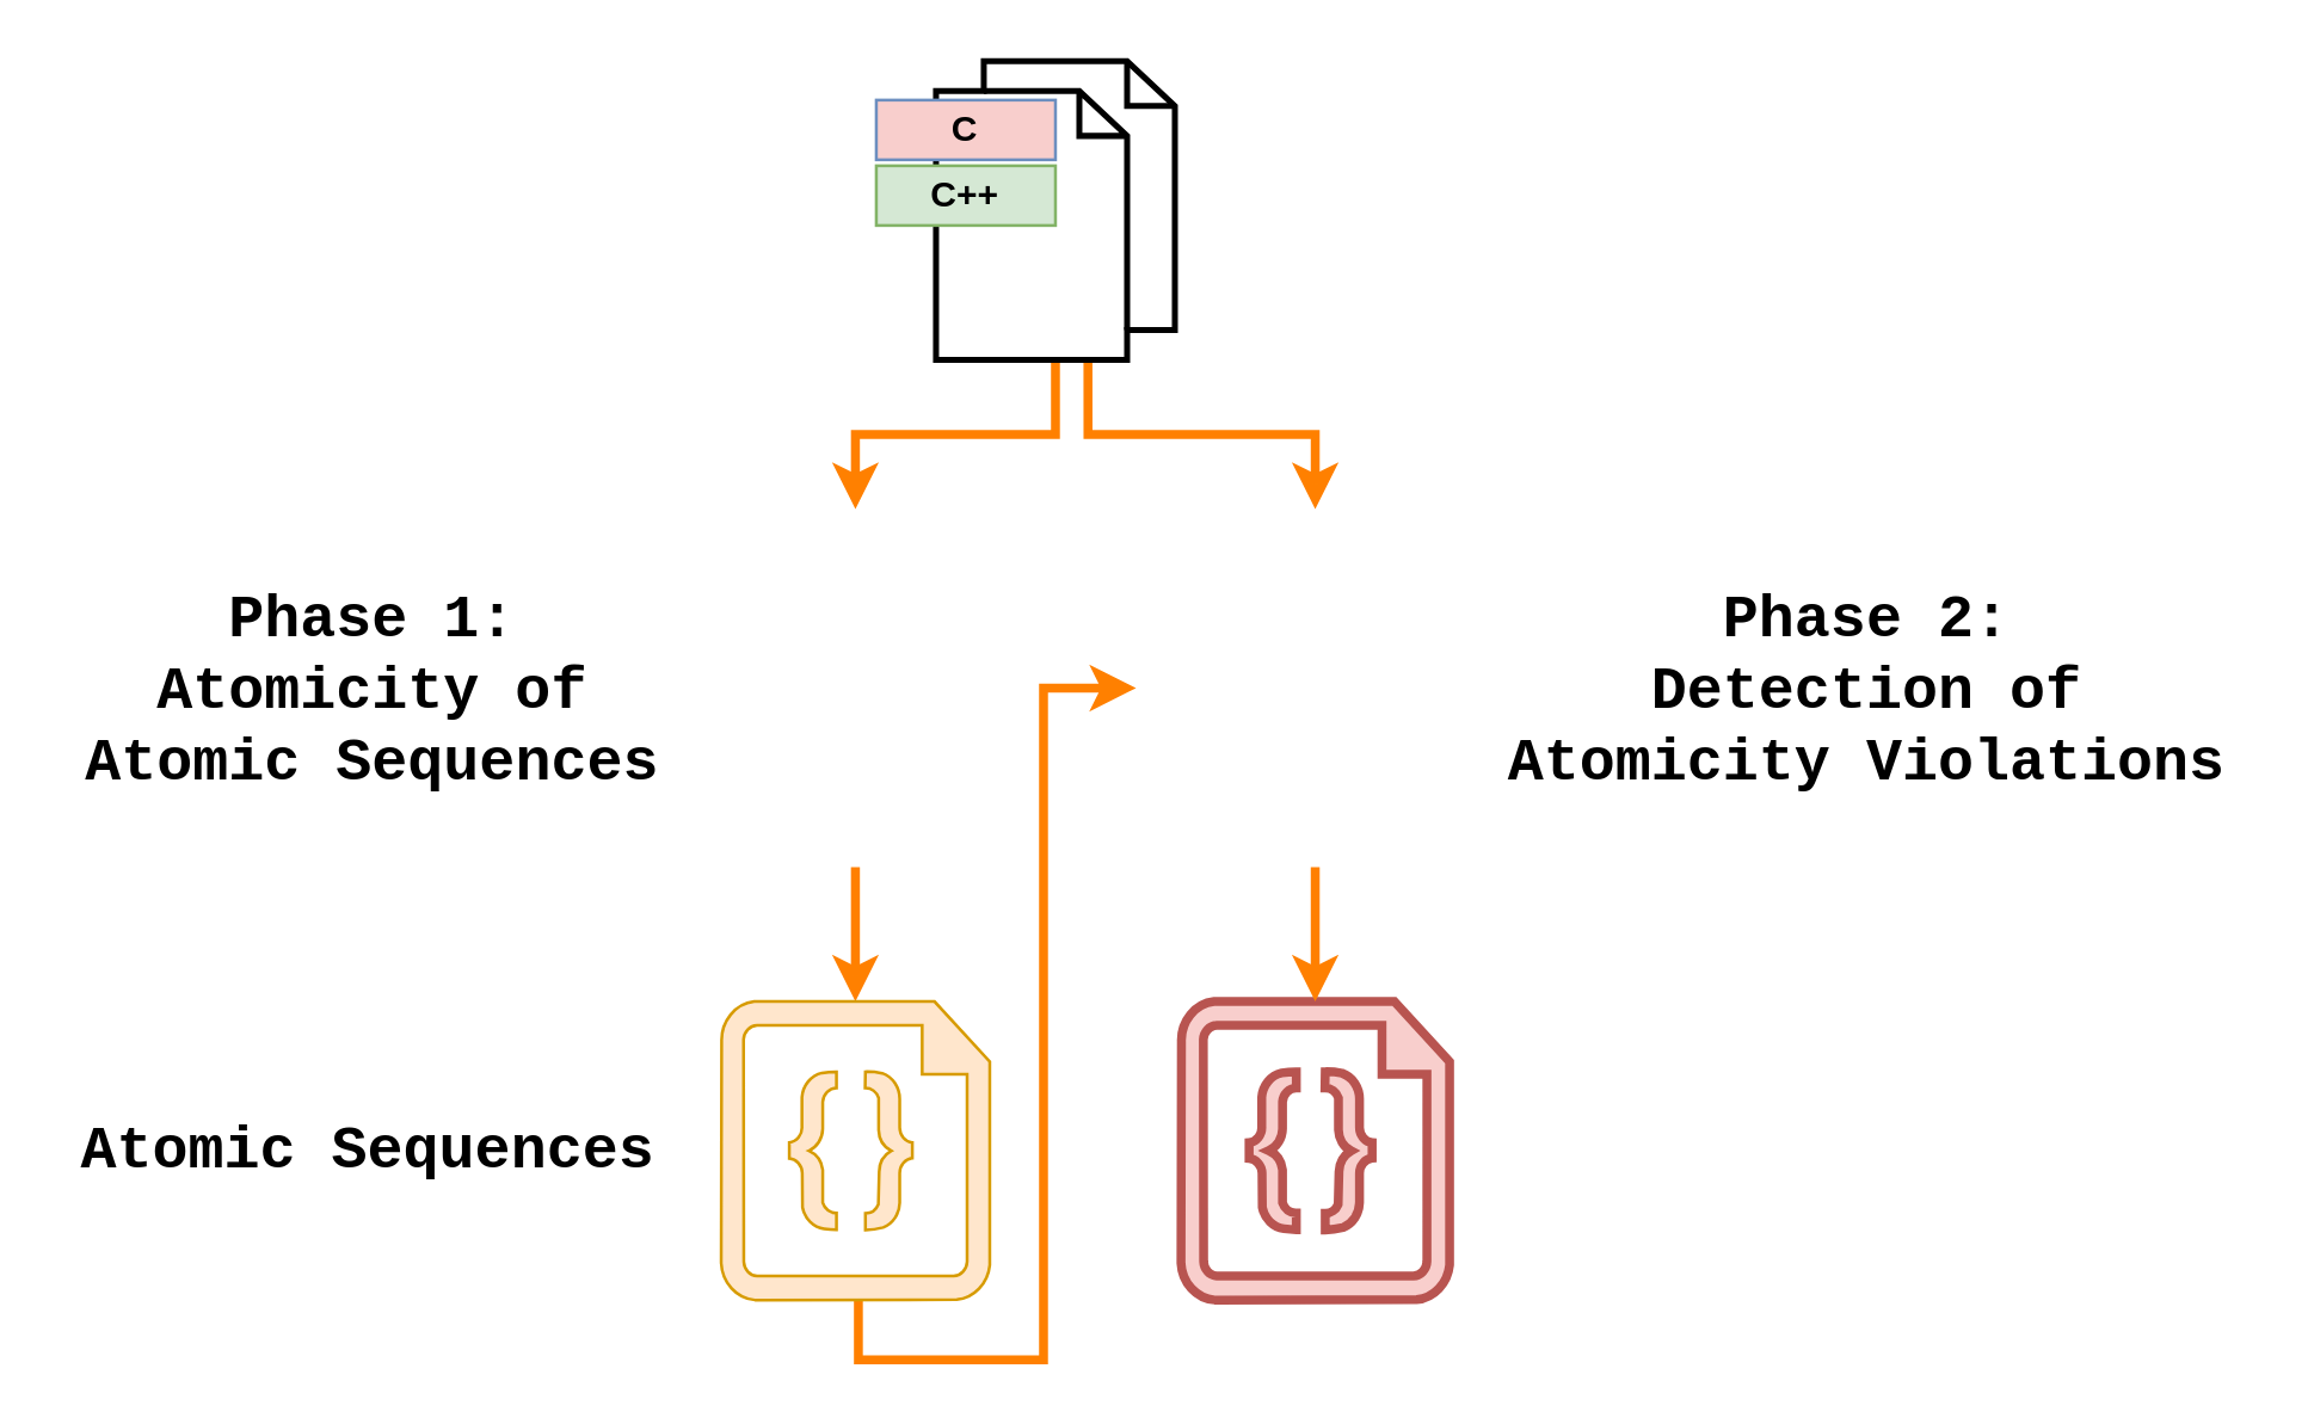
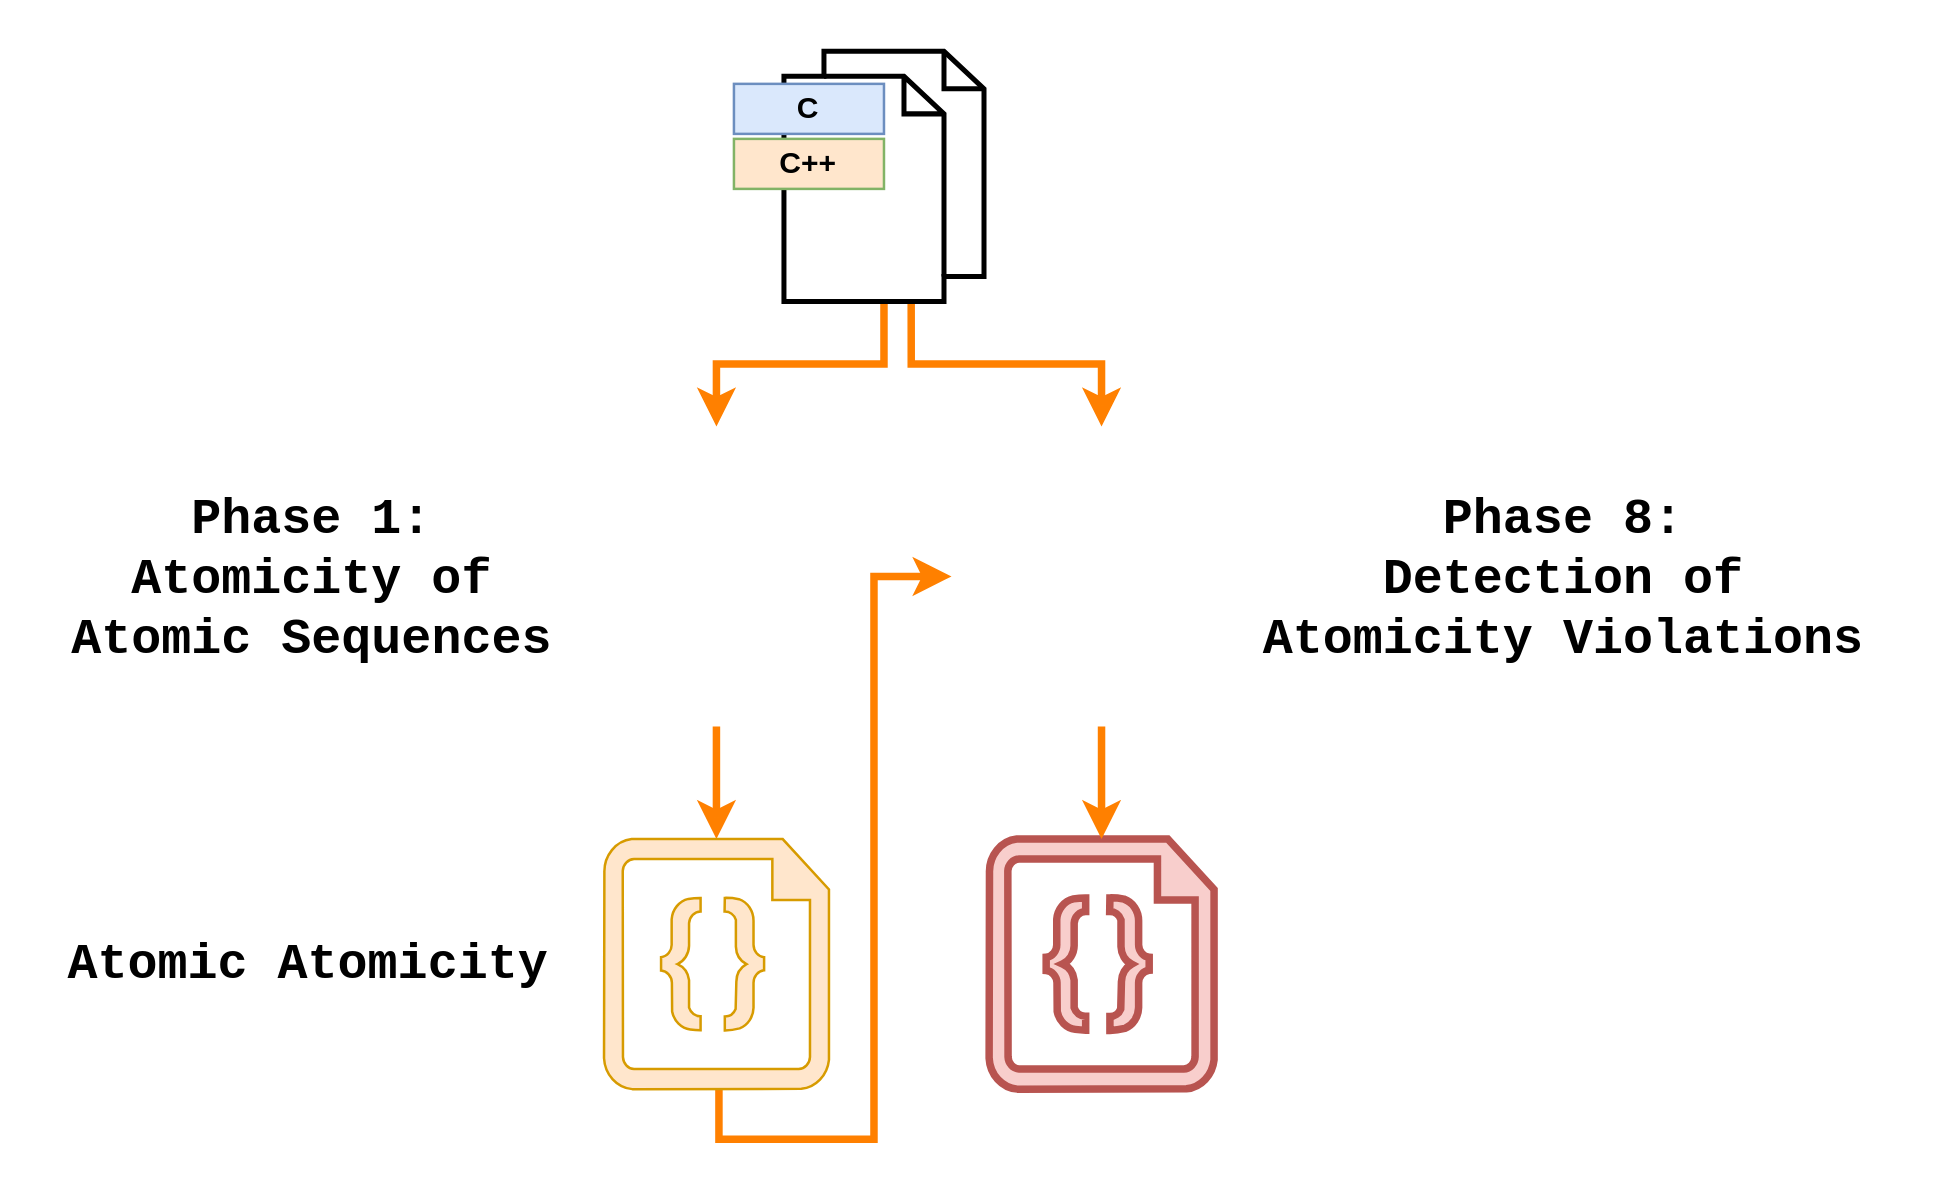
  <mxCell id="0" />
  <mxCell id="1" parent="0" />
  <mxCell id="2" value="" style="edgeStyle=orthogonalEdgeStyle;rounded=0;orthogonalLoop=1;jettySize=auto;html=1;fillColor=#fff2cc;strokeColor=#FF8000;strokeWidth=3;entryX=0.5;entryY=0;entryDx=0;entryDy=0;" parent="1" source="10" target="3" edge="1"><mxGeometry relative="1" as="geometry"><mxPoint x="407" y="69.714" as="targetPoint" /></mxGeometry></mxCell>
  <mxCell id="3" value="" style="shape=image;html=1;verticalAlign=top;verticalLabelPosition=bottom;labelBackgroundColor=#ffffff;imageAspect=0;aspect=fixed;image=https://cdn1.iconfinder.com/data/icons/web-basic-2/512/721_gear__setting_engine_-128.png;strokeWidth=3;fontFamily=Courier New;fontSize=20;" parent="1" vertex="1"><mxGeometry x="226" y="170" width="120" height="120" as="geometry" /></mxCell>
  <mxCell id="4" value="" style="shape=image;html=1;verticalAlign=top;verticalLabelPosition=bottom;labelBackgroundColor=#ffffff;imageAspect=0;aspect=fixed;image=https://cdn1.iconfinder.com/data/icons/web-basic-2/512/721_gear__setting_engine_-128.png;strokeWidth=3;fontFamily=Courier New;fontSize=20;" parent="1" vertex="1"><mxGeometry x="380" y="170" width="120" height="120" as="geometry" /></mxCell>
  <mxCell id="5" value="Phase 1:&lt;br&gt;Atomicity of Atomic Sequences&lt;br&gt;" style="text;html=1;strokeColor=none;fillColor=none;align=center;verticalAlign=middle;whiteSpace=wrap;rounded=0;fontSize=20;fontFamily=Courier New;fontStyle=1" parent="1" vertex="1"><mxGeometry x="26" y="202" width="197" height="57" as="geometry" /></mxCell>
- <mxCell id="6" value="Atomic Sequences" style="text;html=1;strokeColor=none;fillColor=none;align=center;verticalAlign=middle;whiteSpace=wrap;rounded=0;fontSize=20;fontFamily=Courier New;fontStyle=1" parent="1" vertex="1"><mxGeometry x="20" y="375" width="206" height="20" as="geometry" /></mxCell>
+ <mxCell id="6" value="Atomic Atomicity" style="text;html=1;strokeColor=none;fillColor=none;align=center;verticalAlign=middle;whiteSpace=wrap;rounded=0;fontSize=20;fontFamily=Courier New;fontStyle=1" parent="1" vertex="1"><mxGeometry x="20" y="375" width="206" height="20" as="geometry" /></mxCell>
  <mxCell id="7" value="" style="edgeStyle=orthogonalEdgeStyle;rounded=0;orthogonalLoop=1;jettySize=auto;html=1;fillColor=#fff2cc;strokeColor=#FF8000;strokeWidth=3;entryX=0.5;entryY=0;entryDx=0;entryDy=0;entryPerimeter=0;exitX=0.5;exitY=1;exitDx=0;exitDy=0;" parent="1" source="3" target="16" edge="1"><mxGeometry relative="1" as="geometry"><mxPoint x="297.882" y="179.529" as="targetPoint" /><mxPoint x="384" y="320" as="sourcePoint" /></mxGeometry></mxCell>
- <mxCell id="8" value="Phase 2:&lt;br&gt;Detection of Atomicity Violations&lt;br&gt;" style="text;html=1;strokeColor=none;fillColor=none;align=center;verticalAlign=middle;whiteSpace=wrap;rounded=0;fontSize=20;fontFamily=Courier New;fontStyle=1" parent="1" vertex="1"><mxGeometry x="499" y="202" width="252" height="57" as="geometry" /></mxCell>
+ <mxCell id="8" value="Phase 8:&lt;br&gt;Detection of Atomicity Violations&lt;br&gt;" style="text;html=1;strokeColor=none;fillColor=none;align=center;verticalAlign=middle;whiteSpace=wrap;rounded=0;fontSize=20;fontFamily=Courier New;fontStyle=1" parent="1" vertex="1"><mxGeometry x="499" y="202" width="252" height="57" as="geometry" /></mxCell>
  <mxCell id="9" value="" style="edgeStyle=orthogonalEdgeStyle;rounded=0;orthogonalLoop=1;jettySize=auto;html=1;fillColor=#fff2cc;strokeColor=#FF8000;strokeWidth=3;entryX=0.5;entryY=0;entryDx=0;entryDy=0;exitX=0.636;exitY=0.997;exitDx=0;exitDy=0;exitPerimeter=0;" parent="1" source="10" target="4" edge="1"><mxGeometry relative="1" as="geometry"><mxPoint x="297.429" y="179.714" as="targetPoint" /><mxPoint x="297.429" y="130" as="sourcePoint" /></mxGeometry></mxCell>
  <mxCell id="10" value="" style="html=1;verticalLabelPosition=bottom;align=center;labelBackgroundColor=#ffffff;verticalAlign=top;strokeWidth=2;shadow=0;dashed=0;shape=mxgraph.ios7.icons.documents;" parent="1" vertex="1"><mxGeometry x="313" y="20" width="80" height="100" as="geometry" /></mxCell>
- <mxCell id="11" value="C++" style="rounded=0;whiteSpace=wrap;html=1;fillColor=#d5e8d4;strokeColor=#82b366;fontStyle=1" parent="1" vertex="1"><mxGeometry x="293" y="55" width="60" height="20" as="geometry" /></mxCell>
- <mxCell id="12" value="C" style="rounded=0;whiteSpace=wrap;html=1;fillColor=#f8cecc;strokeColor=#6c8ebf;fontStyle=1;" parent="1" vertex="1"><mxGeometry x="293" y="33" width="60" height="20" as="geometry" /></mxCell>
+ <mxCell id="11" value="C++" style="rounded=0;whiteSpace=wrap;html=1;fillColor=#ffe6cc;strokeColor=#82b366;fontStyle=1;" parent="1" vertex="1"><mxGeometry x="293" y="55" width="60" height="20" as="geometry" /></mxCell>
+ <mxCell id="12" value="C" style="rounded=0;whiteSpace=wrap;html=1;fillColor=#dae8fc;strokeColor=#6c8ebf;fontStyle=1" parent="1" vertex="1"><mxGeometry x="293" y="33" width="60" height="20" as="geometry" /></mxCell>
  <mxCell id="13" value="" style="verticalLabelPosition=bottom;html=1;verticalAlign=top;align=center;shape=mxgraph.azure.code_file;pointerEvents=1;strokeWidth=3;fillColor=#f8cecc;strokeColor=#b85450;fontStyle=0" parent="1" vertex="1"><mxGeometry x="395" y="335" width="90" height="100" as="geometry" /></mxCell>
  <mxCell id="14" value="" style="edgeStyle=orthogonalEdgeStyle;rounded=0;orthogonalLoop=1;jettySize=auto;html=1;fillColor=#fff2cc;strokeColor=#FF8000;strokeWidth=3;entryX=0.5;entryY=0;entryDx=0;entryDy=0;entryPerimeter=0;exitX=0.5;exitY=1;exitDx=0;exitDy=0;" parent="1" source="4" target="13" edge="1"><mxGeometry relative="1" as="geometry"><mxPoint x="297.429" y="345.429" as="targetPoint" /><mxPoint x="297.429" y="299.714" as="sourcePoint" /></mxGeometry></mxCell>
  <mxCell id="15" value="" style="edgeStyle=orthogonalEdgeStyle;rounded=0;orthogonalLoop=1;jettySize=auto;html=1;fillColor=#fff2cc;strokeColor=#FF8000;strokeWidth=3;exitX=0.5;exitY=1;exitDx=0;exitDy=0;exitPerimeter=0;entryX=0;entryY=0.5;entryDx=0;entryDy=0;" parent="1" source="16" target="4" edge="1"><mxGeometry relative="1" as="geometry"><mxPoint x="654.071" y="550.214" as="targetPoint" /><mxPoint x="584.071" y="500.214" as="sourcePoint" /><Array as="points"><mxPoint x="287" y="435" /><mxPoint x="287" y="455" /><mxPoint x="349" y="455" /><mxPoint x="349" y="230" /></Array></mxGeometry></mxCell>
  <mxCell id="16" value="" style="verticalLabelPosition=bottom;html=1;verticalAlign=top;align=center;shape=mxgraph.azure.code_file;pointerEvents=1;strokeWidth=1;fillColor=#ffe6cc;strokeColor=#d79b00;" parent="1" vertex="1"><mxGeometry x="241" y="335" width="90" height="100" as="geometry" /></mxCell>
